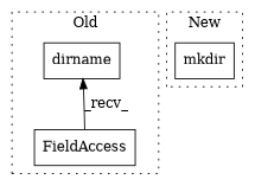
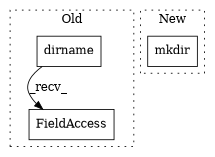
  digraph {
    node [a=32 shape=box]
    n1 [l="8,1" label=dirname s="21839,21862"]
    n2 [a=22 l=7 label=FieldAccess s=21831]
    n3 [l="6,1" label=mkdir s="21842,21888"]
    subgraph cluster_1 {
      label=Old
      style=dotted
      n1
      n2
    }
    subgraph cluster_2 {
      label=New
      style=dotted
      n3
    }
-   n2 -> n1 [label=_recv_]
+   n1 -> n2 [label=_recv_]
  }
